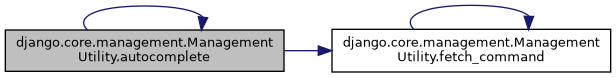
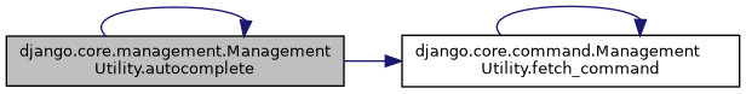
  digraph {
    rankdir=LR
    node [color=black fontname=Helvetica fontsize=10 shape=record style=filled]
    edge [color=midnightblue fontname=Helvetica fontsize=10 labelfontname=Helvetica labelfontsize=10 style=solid]
    n1 [fillcolor=grey75 fontcolor=black height=0.2 label="django.core.management.Management\lUtility.autocomplete" width=0.4]
-   n2 [fillcolor=white height=0.2 label="django.core.management.Management\lUtility.fetch_command" width=0.4]
+   n2 [fillcolor=white height=0.2 label="django.core.command.Management\lUtility.fetch_command" width=0.4]
    n1 -> n1
    n1 -> n2
    n2 -> n2
  }
